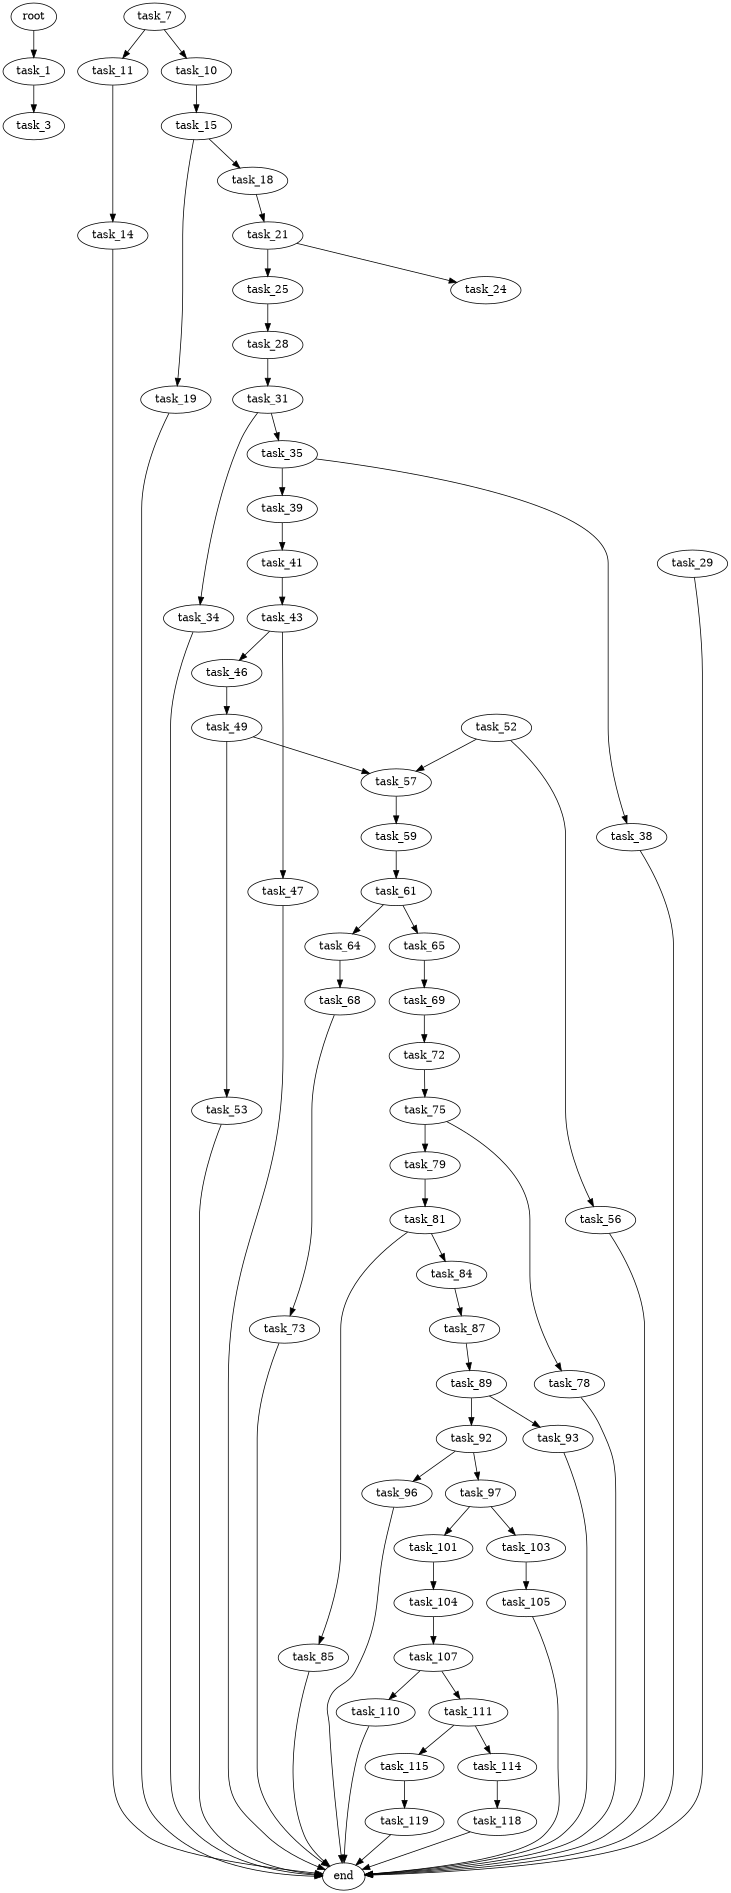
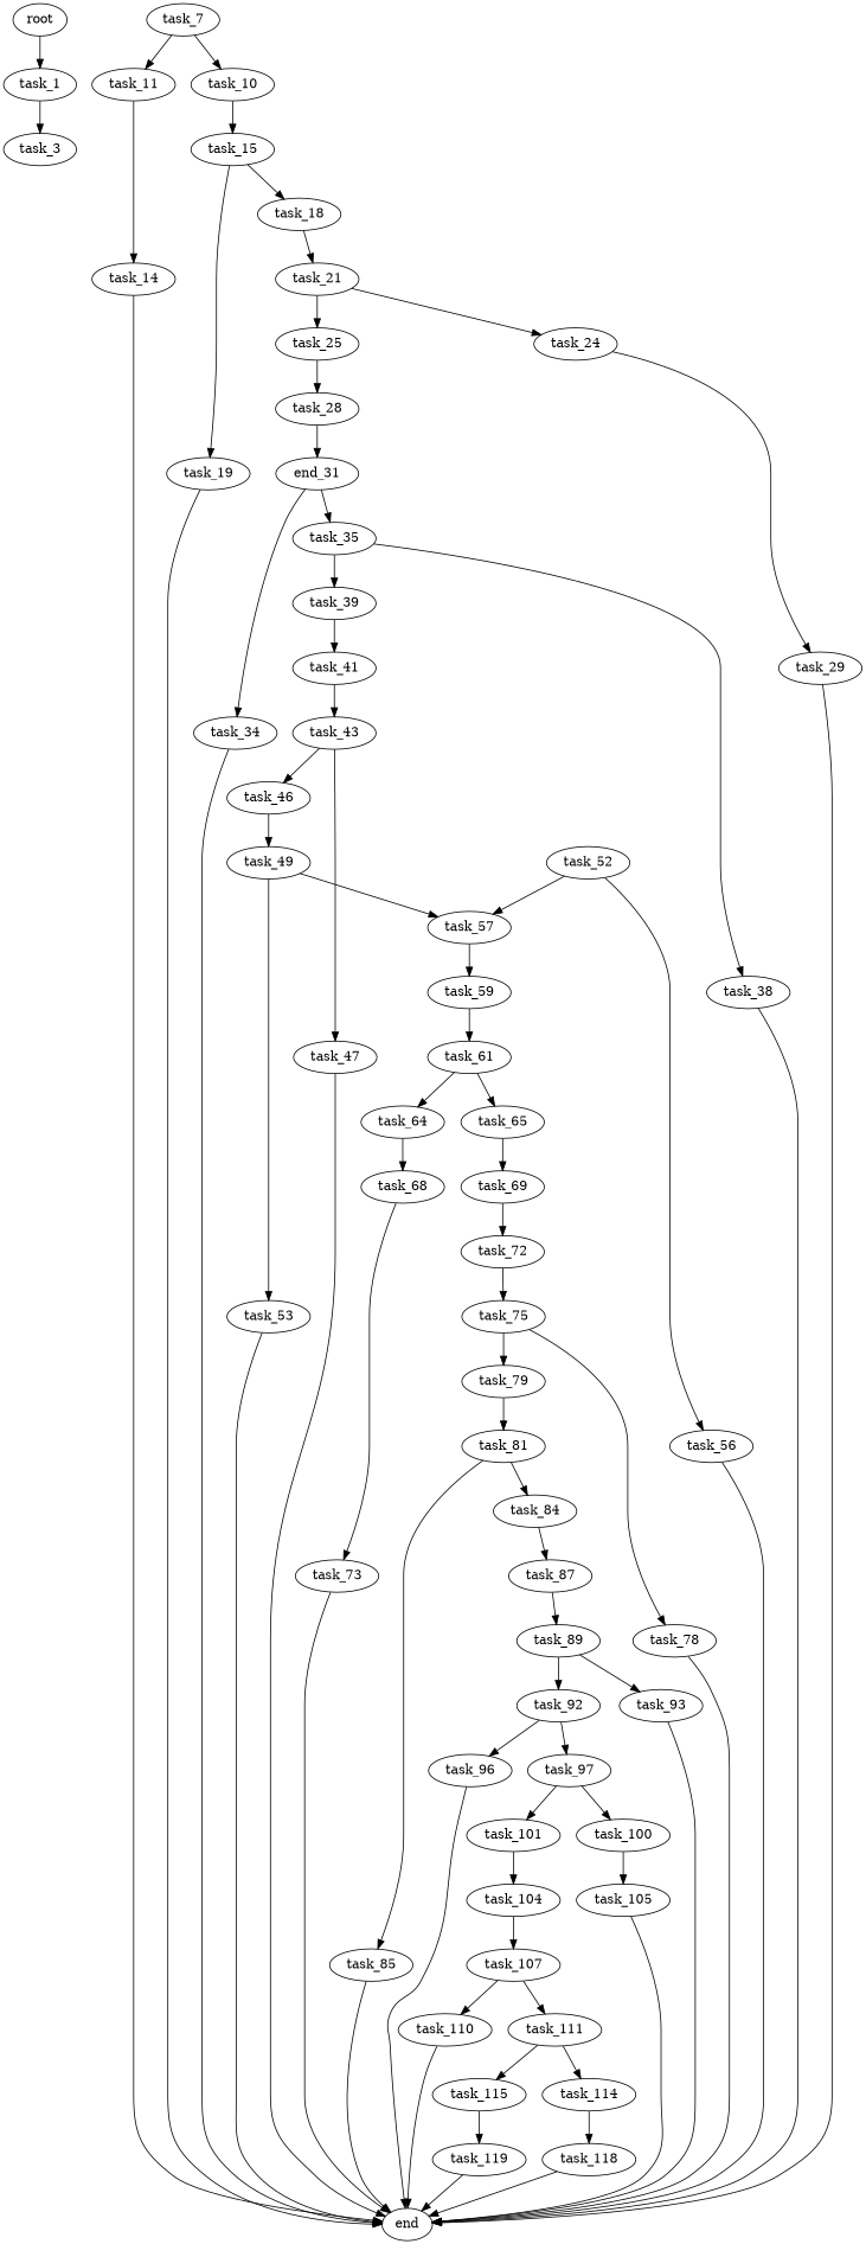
  digraph {
    root
    task_1
    task_3
    task_7
    task_10
    task_11
    task_15
    task_14
    task_18
    task_19
    end
    task_21
    task_24
    task_25
    task_29
    task_28
-   task_31
+   task_31 [label=end_31]
    task_34
    task_35
    task_38
    task_39
    task_41
    task_43
    task_46
    task_47
    task_49
    task_53
    task_57
    task_52
    task_56
    task_59
    task_61
    task_64
    task_65
    task_68
    task_69
    task_73
    task_72
    task_75
    task_78
    task_79
    task_81
    task_84
    task_85
    task_87
    task_89
    task_92
    task_93
    task_96
    task_97
-   task_100 [label=task_103]
+   task_100
    task_101
    task_105
    task_104
    task_107
    task_110
    task_111
    task_114
    task_115
    task_118
    task_119
    root -> task_1
    task_1 -> task_3
    task_7 -> task_10
    task_7 -> task_11
    task_10 -> task_15
    task_11 -> task_14
    task_15 -> task_18
    task_15 -> task_19
    task_14 -> end
    task_18 -> task_21
    task_19 -> end
    task_21 -> task_24
    task_21 -> task_25
+   task_24 -> task_29
    task_25 -> task_28
    task_29 -> end
    task_28 -> task_31
    task_31 -> task_34
    task_31 -> task_35
    task_34 -> end
    task_35 -> task_38
    task_35 -> task_39
    task_38 -> end
    task_39 -> task_41
    task_41 -> task_43
    task_43 -> task_46
    task_43 -> task_47
    task_46 -> task_49
    task_47 -> end
    task_49 -> task_53
    task_49 -> task_57
    task_53 -> end
    task_57 -> task_59
    task_52 -> task_57
    task_52 -> task_56
    task_56 -> end
    task_59 -> task_61
    task_61 -> task_64
    task_61 -> task_65
    task_64 -> task_68
    task_65 -> task_69
    task_68 -> task_73
    task_69 -> task_72
    task_73 -> end
    task_72 -> task_75
    task_75 -> task_78
    task_75 -> task_79
    task_78 -> end
    task_79 -> task_81
    task_81 -> task_84
    task_81 -> task_85
    task_84 -> task_87
    task_85 -> end
    task_87 -> task_89
    task_89 -> task_92
    task_89 -> task_93
    task_92 -> task_96
    task_92 -> task_97
    task_93 -> end
    task_96 -> end
    task_97 -> task_100
    task_97 -> task_101
    task_100 -> task_105
    task_101 -> task_104
    task_105 -> end
    task_104 -> task_107
    task_107 -> task_110
    task_107 -> task_111
    task_110 -> end
    task_111 -> task_114
    task_111 -> task_115
    task_114 -> task_118
    task_115 -> task_119
    task_118 -> end
    task_119 -> end
  }
